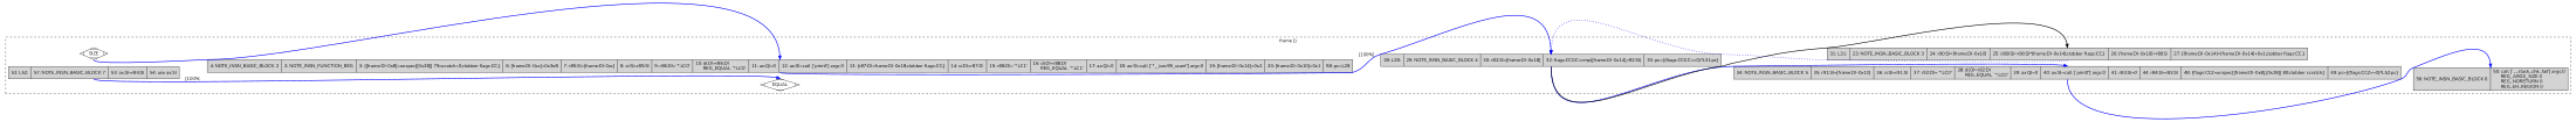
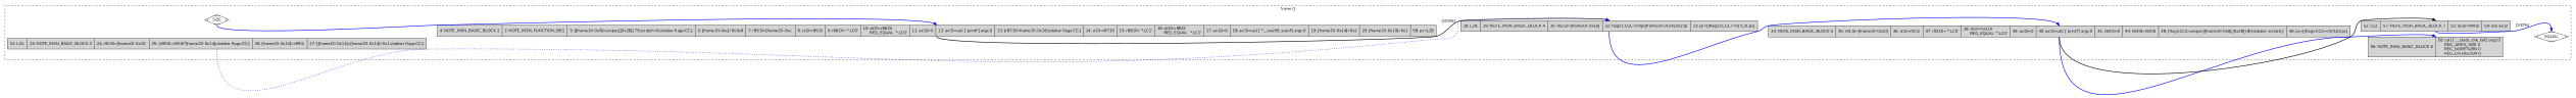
  digraph {
    fontname=Nunito
    rankdir=LR
    node [fillcolor=lightgrey fontname=Nunito shape=record style=filled]
    edge [color=blue constraint=true fontname=Nunito headport=n style="solid,bold" tailport=s weight=100]
    n1 [fillcolor=white label=SIZE shape=Mdiamond]
    n2 [label="{\ \ \ \ 4:\ NOTE_INSN_BASIC_BLOCK\ 2\l|\ \ \ \ 2:\ NOTE_INSN_FUNCTION_BEG\l|\ \ \ \ 3:\ \{[frame:DI-0x8]=unspec[[0x28]]\ 79;scratch=0;clobber\ flags:CC;\}\l|\ \ \ \ 6:\ [frame:DI-0xc]=0x3e8\l|\ \ \ \ 7:\ r85:SI=[frame:DI-0xc]\l|\ \ \ \ 8:\ si:SI=r85:SI\l|\ \ \ \ 9:\ r86:DI=`*.LC0'\l|\ \ \ 10:\ di:DI=r86:DI\l\ \ \ \ \ \ REG_EQUAL\ `*.LC0'\l|\ \ \ 11:\ ax:QI=0\l|\ \ \ 12:\ ax:SI=call\ [`printf']\ argc:0\l|\ \ \ 13:\ \{r87:DI=frame:DI-0x18;clobber\ flags:CC;\}\l|\ \ \ 14:\ si:DI=r87:DI\l|\ \ \ 15:\ r88:DI=`*.LC1'\l|\ \ \ 16:\ di:DI=r88:DI\l\ \ \ \ \ \ REG_EQUAL\ `*.LC1'\l|\ \ \ 17:\ ax:QI=0\l|\ \ \ 18:\ ax:SI=call\ [`*__isoc99_scanf']\ argc:0\l|\ \ \ 19:\ [frame:DI-0x14]=0x2\l|\ \ \ 20:\ [frame:DI-0x10]=0x1\l|\ \ \ 58:\ pc=L28\l}"]
    n3 [fillcolor=white label=EQUAL shape=Mdiamond]
    n4 [label="{\ \ \ 28:\ L28:\l|\ \ \ 29:\ NOTE_INSN_BASIC_BLOCK\ 4\l|\ \ \ 30:\ r82:SI=[frame:DI-0x18]\l|\ \ \ 32:\ flags:CCGC=cmp([frame:DI-0x14],r82:SI)\l|\ \ \ 33:\ pc=\{(flags:CCGC\<=0)?L31:pc\}\l}"]
    n5 [label="{\ \ \ 34:\ NOTE_INSN_BASIC_BLOCK\ 5\l|\ \ \ 35:\ r91:SI=[frame:DI-0x10]\l|\ \ \ 36:\ si:SI=r91:SI\l|\ \ \ 37:\ r92:DI=`*.LC0'\l|\ \ \ 38:\ di:DI=r92:DI\l\ \ \ \ \ \ REG_EQUAL\ `*.LC0'\l|\ \ \ 39:\ ax:QI=0\l|\ \ \ 40:\ ax:SI=call\ [`printf']\ argc:0\l|\ \ \ 41:\ r83:SI=0\l|\ \ \ 44:\ r84:SI=r83:SI\l|\ \ \ 48:\ \{flags:CCZ=unspec[[frame:DI-0x8],[0x28]]\ 80;clobber\ scratch;\}\l|\ \ \ 49:\ pc=\{(flags:CCZ==0)?L52:pc\}\l}"]
    n6 [label="{\ \ \ 31:\ L31:\l|\ \ \ 23:\ NOTE_INSN_BASIC_BLOCK\ 3\l|\ \ \ 24:\ r90:SI=[frame:DI-0x10]\l|\ \ \ 25:\ \{r89:SI=r90:SI*[frame:DI-0x14];clobber\ flags:CC;\}\l|\ \ \ 26:\ [frame:DI-0x10]=r89:SI\l|\ \ \ 27:\ \{[frame:DI-0x14]=[frame:DI-0x14]+0x1;clobber\ flags:CC;\}\l}"]
    n7 [label="{\ \ \ 56:\ NOTE_INSN_BASIC_BLOCK\ 6\l|\ \ \ 50:\ call\ [`__stack_chk_fail']\ argc:0\l\ \ \ \ \ \ REG_ARGS_SIZE\ 0\l\ \ \ \ \ \ REG_NORETURN\ 0\l\ \ \ \ \ \ REG_EH_REGION\ 0\l}"]
    n8 [label="{\ \ \ 52:\ L52:\l|\ \ \ 57:\ NOTE_INSN_BASIC_BLOCK\ 7\l|\ \ \ 53:\ ax:SI=r84:SI\l|\ \ \ 54:\ use\ ax:SI\l}"]
    subgraph cluster_1 {
      color=black
      label="frame ()"
      style=dashed
      n1
      n2
      n3
      n4
      n5
      n6
      n7
      n8
    }
    n1 -> n2
    n1 -> n3 [style=invis color="" weight=""]
-   n2 -> n4 [label="[100%]" weight=10]
+   n2 -> n4 [color=black label="[100%]" weight=10]
    n4 -> n5
-   n4 -> n6 [color=black weight=10]
    n5 -> n7
+   n5 -> n8 [color=black weight=10]
    n6 -> n4 [constraint=false style="dotted,bold" weight=10]
    n8 -> n3 [label="[100%]"]
  }
